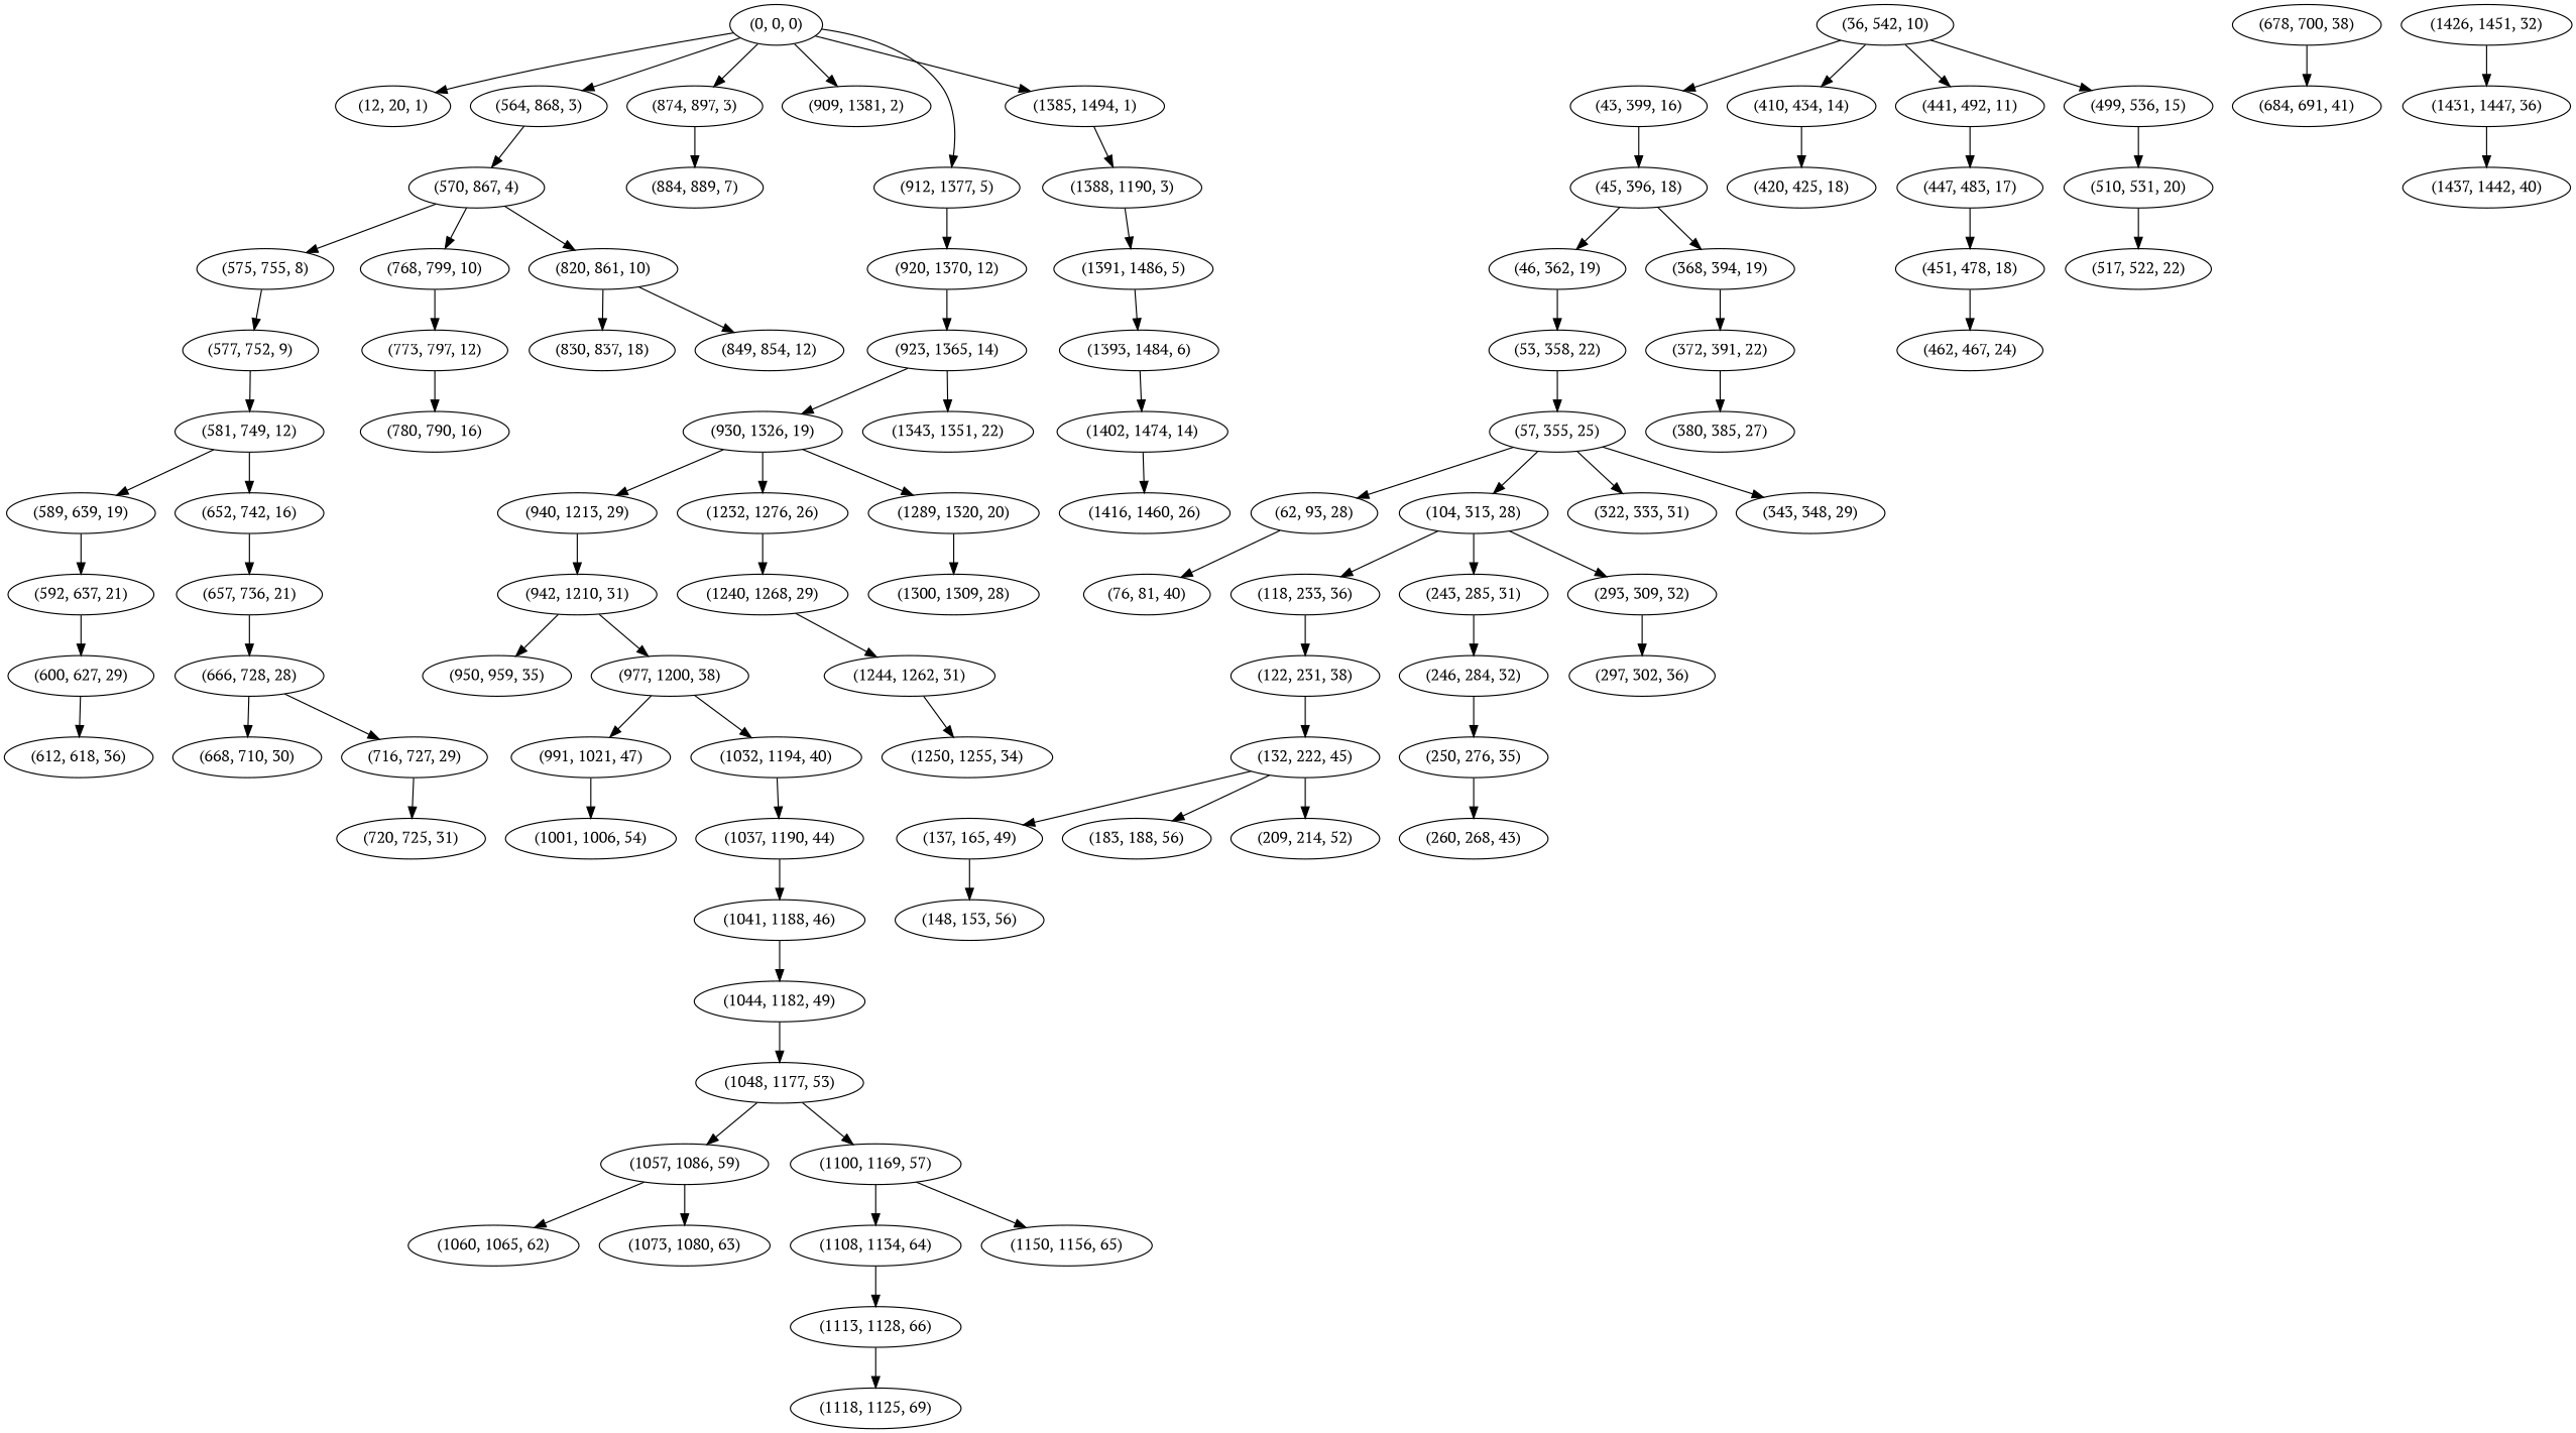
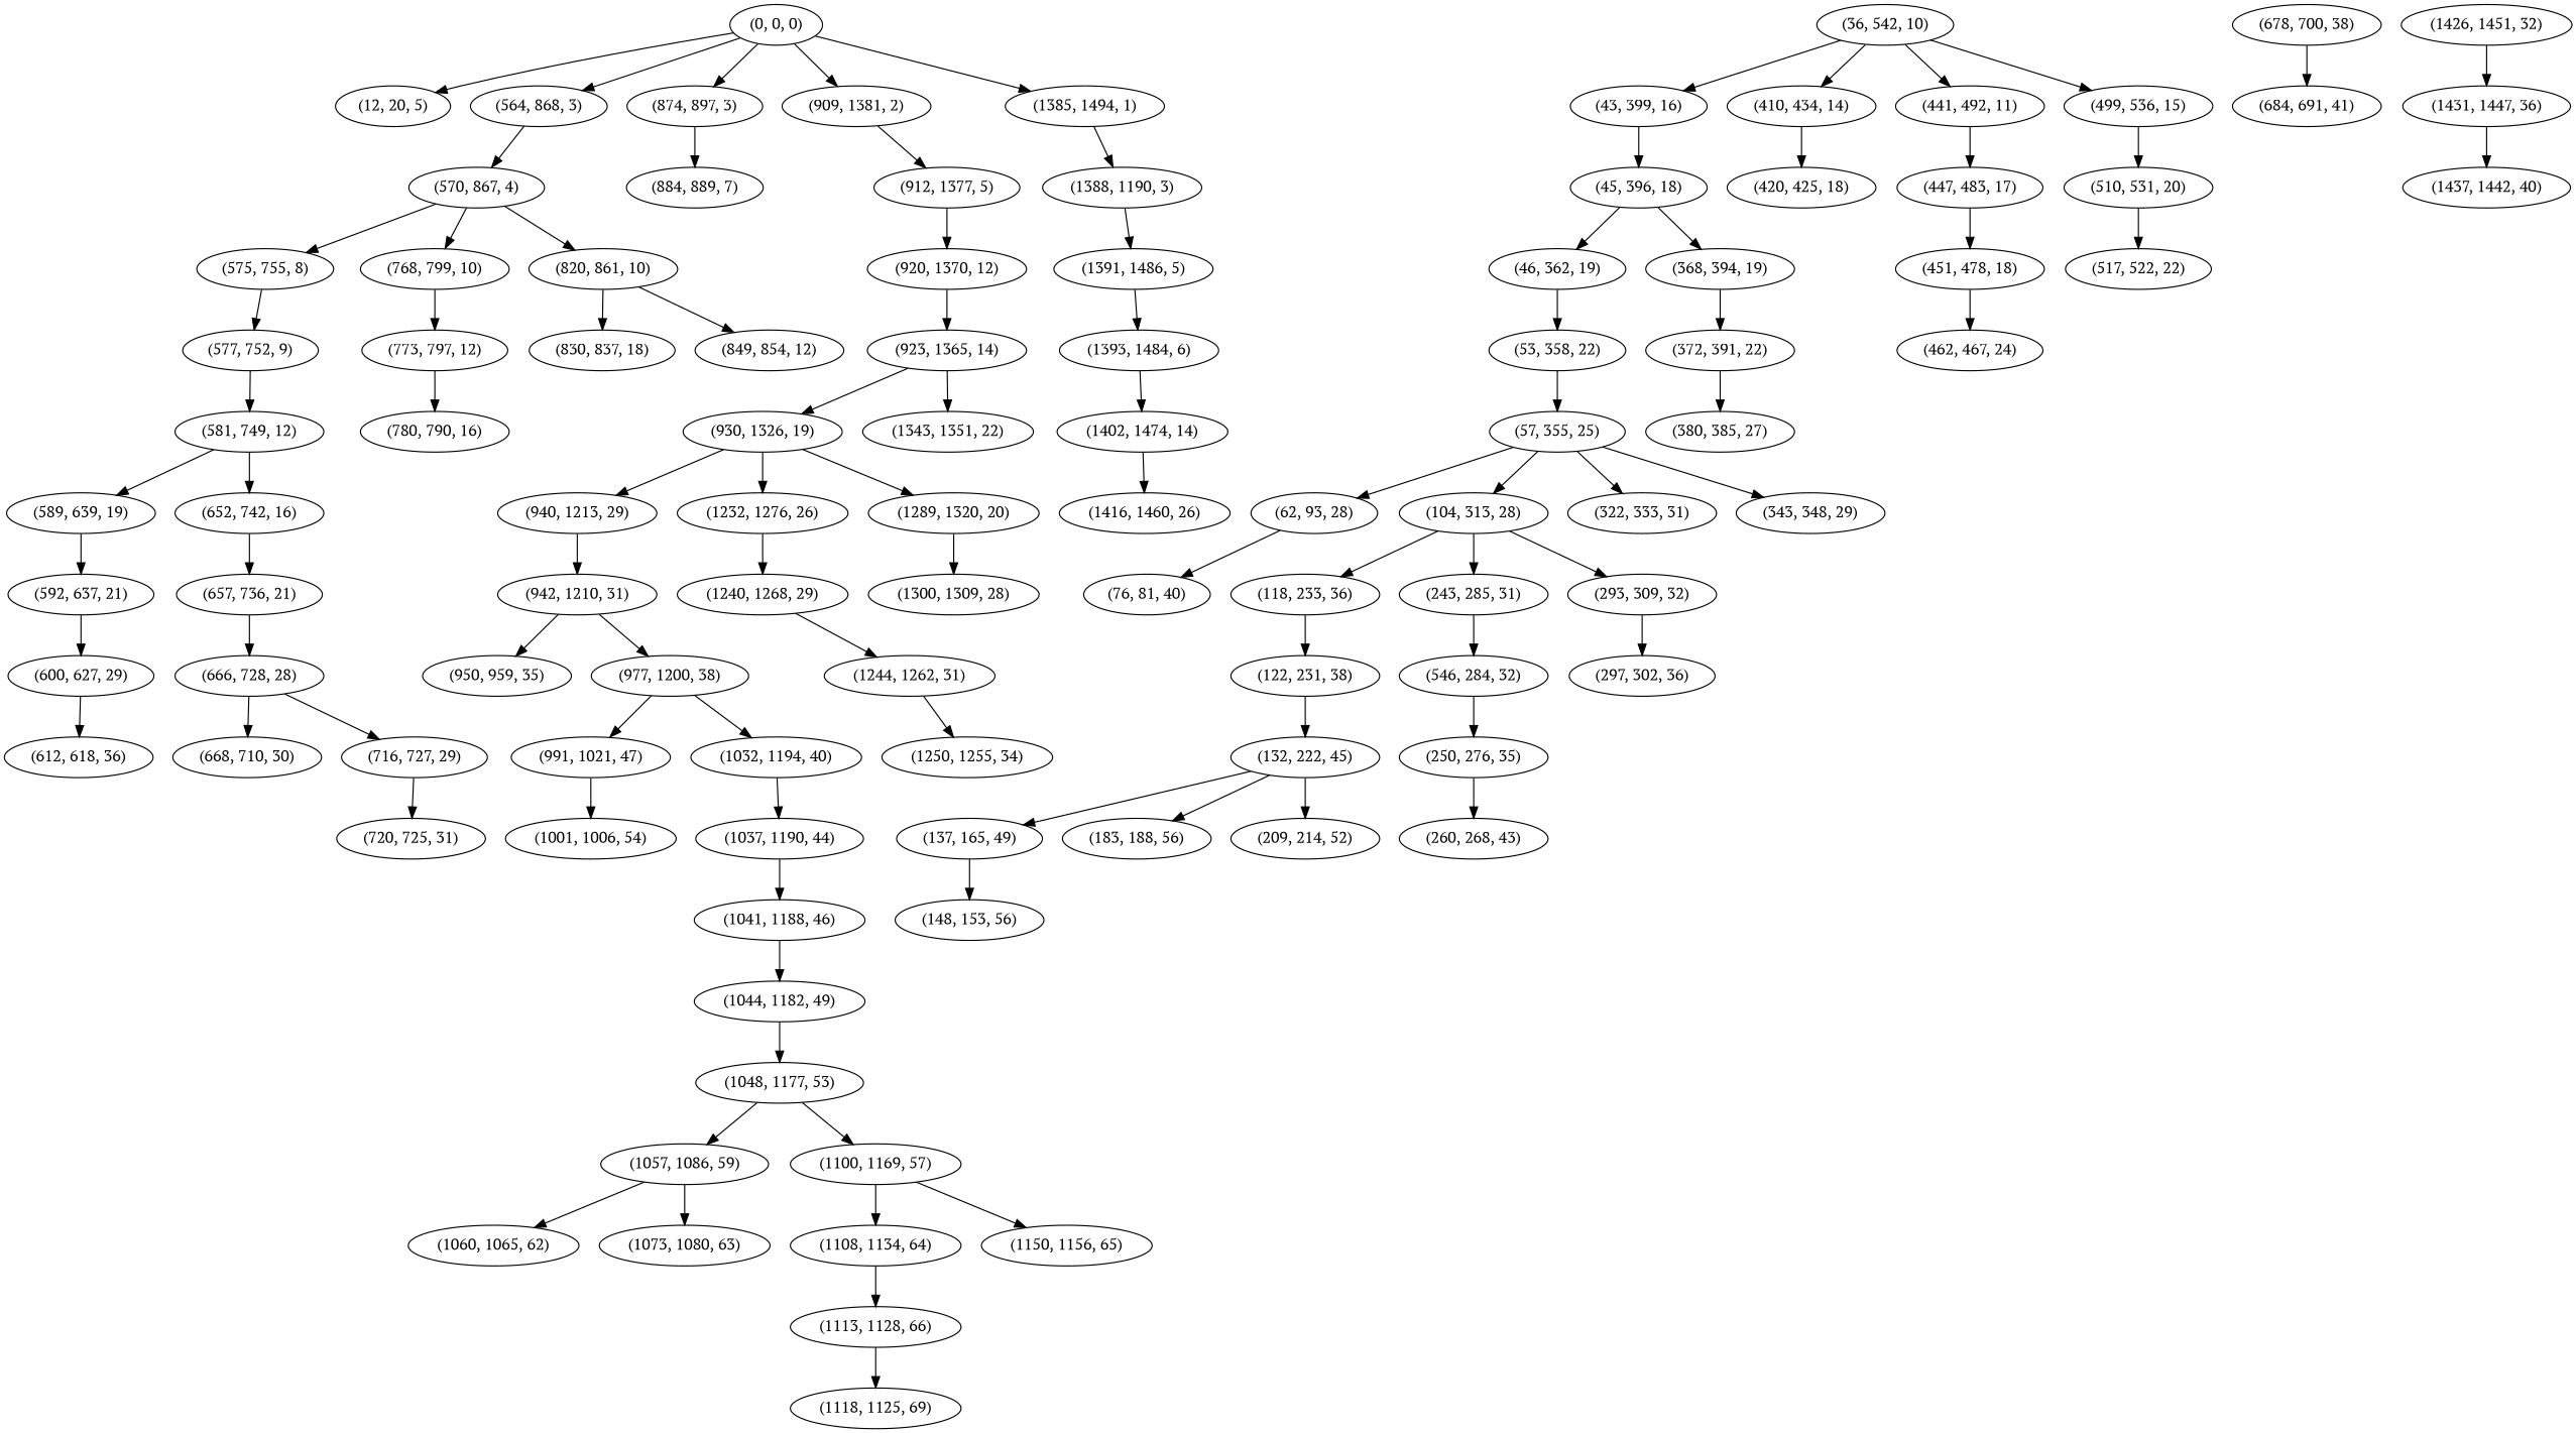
  digraph {
    fontname="PT Serif"
    node [fontname="PT Serif"]
    edge [fontname="PT Serif"]
    "(0, 0, 0)"
-   "(12, 20, 5)" [label="(12, 20, 1)"]
+   "(12, 20, 5)"
    "(564, 868, 3)"
    "(874, 897, 3)"
    "(909, 1381, 2)"
    "(1385, 1494, 1)"
    "(570, 867, 4)"
    "(884, 889, 7)"
    "(912, 1377, 5)"
    n10 [label="(1388, 1190, 3)"]
    "(36, 542, 10)"
    "(43, 399, 16)"
    "(410, 434, 14)"
    "(441, 492, 11)"
    "(499, 536, 15)"
    "(45, 396, 18)"
    "(420, 425, 18)"
    "(447, 483, 17)"
    "(510, 531, 20)"
    "(46, 362, 19)"
    "(368, 394, 19)"
    "(53, 358, 22)"
    "(372, 391, 22)"
    "(57, 355, 25)"
    "(62, 93, 28)"
    "(104, 313, 28)"
    "(322, 333, 31)"
    "(343, 348, 29)"
    "(76, 81, 40)"
    "(118, 233, 36)"
    "(243, 285, 31)"
    "(293, 309, 32)"
    "(122, 231, 38)"
-   "(246, 284, 32)"
+   "(246, 284, 32)" [label="(546, 284, 32)"]
    "(297, 302, 36)"
    "(132, 222, 45)"
    "(137, 165, 49)"
    "(183, 188, 56)"
    "(209, 214, 52)"
    "(148, 153, 56)"
    "(250, 276, 35)"
    "(260, 268, 43)"
    "(380, 385, 27)"
    "(451, 478, 18)"
    "(462, 467, 24)"
    "(517, 522, 22)"
    "(575, 755, 8)"
    "(768, 799, 10)"
    "(820, 861, 10)"
    "(577, 752, 9)"
    "(773, 797, 12)"
    "(830, 837, 18)"
    "(849, 854, 12)"
    "(581, 749, 12)"
    "(589, 639, 19)"
    "(652, 742, 16)"
    "(592, 637, 21)"
    "(657, 736, 21)"
    "(600, 627, 29)"
    "(612, 618, 36)"
    "(666, 728, 28)"
    "(668, 710, 30)"
    "(716, 727, 29)"
    "(720, 725, 31)"
    "(678, 700, 38)"
    "(684, 691, 41)"
    "(780, 790, 16)"
    "(920, 1370, 12)"
    "(923, 1365, 14)"
    "(930, 1326, 19)"
    "(1343, 1351, 22)"
    "(940, 1213, 29)"
    "(1232, 1276, 26)"
    "(1289, 1320, 20)"
    "(942, 1210, 31)"
    "(1240, 1268, 29)"
    "(1300, 1309, 28)"
    "(950, 959, 35)"
    "(977, 1200, 38)"
    "(991, 1021, 47)"
    "(1032, 1194, 40)"
    "(1001, 1006, 54)"
    "(1037, 1190, 44)"
    "(1041, 1188, 46)"
    "(1044, 1182, 49)"
    "(1048, 1177, 53)"
    "(1057, 1086, 59)"
    "(1100, 1169, 57)"
    "(1060, 1065, 62)"
    "(1073, 1080, 63)"
    "(1108, 1134, 64)"
    "(1150, 1156, 65)"
    "(1113, 1128, 66)"
    "(1118, 1125, 69)"
    "(1244, 1262, 31)"
    "(1250, 1255, 34)"
    "(1391, 1486, 5)"
    "(1393, 1484, 6)"
    "(1402, 1474, 14)"
    "(1416, 1460, 26)"
    "(1426, 1451, 32)"
    "(1431, 1447, 36)"
    "(1437, 1442, 40)"
    "(0, 0, 0)" -> "(12, 20, 5)"
    "(0, 0, 0)" -> "(564, 868, 3)"
    "(0, 0, 0)" -> "(874, 897, 3)"
    "(0, 0, 0)" -> "(909, 1381, 2)"
    "(0, 0, 0)" -> "(1385, 1494, 1)"
    "(564, 868, 3)" -> "(570, 867, 4)"
    "(874, 897, 3)" -> "(884, 889, 7)"
-   "(0, 0, 0)" -> "(912, 1377, 5)"
+   "(909, 1381, 2)" -> "(912, 1377, 5)"
    "(1385, 1494, 1)" -> n10
    "(570, 867, 4)" -> "(575, 755, 8)"
    "(570, 867, 4)" -> "(768, 799, 10)"
    "(570, 867, 4)" -> "(820, 861, 10)"
    "(912, 1377, 5)" -> "(920, 1370, 12)"
    n10 -> "(1391, 1486, 5)"
    "(36, 542, 10)" -> "(43, 399, 16)"
    "(36, 542, 10)" -> "(410, 434, 14)"
    "(36, 542, 10)" -> "(441, 492, 11)"
    "(36, 542, 10)" -> "(499, 536, 15)"
    "(43, 399, 16)" -> "(45, 396, 18)"
    "(410, 434, 14)" -> "(420, 425, 18)"
    "(441, 492, 11)" -> "(447, 483, 17)"
    "(499, 536, 15)" -> "(510, 531, 20)"
    "(45, 396, 18)" -> "(46, 362, 19)"
    "(45, 396, 18)" -> "(368, 394, 19)"
    "(447, 483, 17)" -> "(451, 478, 18)"
    "(510, 531, 20)" -> "(517, 522, 22)"
    "(46, 362, 19)" -> "(53, 358, 22)"
    "(368, 394, 19)" -> "(372, 391, 22)"
    "(53, 358, 22)" -> "(57, 355, 25)"
    "(372, 391, 22)" -> "(380, 385, 27)"
    "(57, 355, 25)" -> "(62, 93, 28)"
    "(57, 355, 25)" -> "(104, 313, 28)"
    "(57, 355, 25)" -> "(322, 333, 31)"
    "(57, 355, 25)" -> "(343, 348, 29)"
    "(62, 93, 28)" -> "(76, 81, 40)"
    "(104, 313, 28)" -> "(118, 233, 36)"
    "(104, 313, 28)" -> "(243, 285, 31)"
    "(104, 313, 28)" -> "(293, 309, 32)"
    "(118, 233, 36)" -> "(122, 231, 38)"
    "(243, 285, 31)" -> "(246, 284, 32)"
    "(293, 309, 32)" -> "(297, 302, 36)"
    "(122, 231, 38)" -> "(132, 222, 45)"
    "(246, 284, 32)" -> "(250, 276, 35)"
    "(132, 222, 45)" -> "(137, 165, 49)"
    "(132, 222, 45)" -> "(183, 188, 56)"
    "(132, 222, 45)" -> "(209, 214, 52)"
    "(137, 165, 49)" -> "(148, 153, 56)"
    "(250, 276, 35)" -> "(260, 268, 43)"
    "(451, 478, 18)" -> "(462, 467, 24)"
    "(575, 755, 8)" -> "(577, 752, 9)"
    "(768, 799, 10)" -> "(773, 797, 12)"
    "(820, 861, 10)" -> "(830, 837, 18)"
    "(820, 861, 10)" -> "(849, 854, 12)"
    "(577, 752, 9)" -> "(581, 749, 12)"
    "(773, 797, 12)" -> "(780, 790, 16)"
    "(581, 749, 12)" -> "(589, 639, 19)"
    "(581, 749, 12)" -> "(652, 742, 16)"
    "(589, 639, 19)" -> "(592, 637, 21)"
    "(652, 742, 16)" -> "(657, 736, 21)"
    "(592, 637, 21)" -> "(600, 627, 29)"
    "(657, 736, 21)" -> "(666, 728, 28)"
    "(600, 627, 29)" -> "(612, 618, 36)"
    "(666, 728, 28)" -> "(668, 710, 30)"
    "(666, 728, 28)" -> "(716, 727, 29)"
    "(716, 727, 29)" -> "(720, 725, 31)"
    "(678, 700, 38)" -> "(684, 691, 41)"
    "(920, 1370, 12)" -> "(923, 1365, 14)"
    "(923, 1365, 14)" -> "(930, 1326, 19)"
    "(923, 1365, 14)" -> "(1343, 1351, 22)"
    "(930, 1326, 19)" -> "(940, 1213, 29)"
    "(930, 1326, 19)" -> "(1232, 1276, 26)"
    "(930, 1326, 19)" -> "(1289, 1320, 20)"
    "(940, 1213, 29)" -> "(942, 1210, 31)"
    "(1232, 1276, 26)" -> "(1240, 1268, 29)"
    "(1289, 1320, 20)" -> "(1300, 1309, 28)"
    "(942, 1210, 31)" -> "(950, 959, 35)"
    "(942, 1210, 31)" -> "(977, 1200, 38)"
    "(1240, 1268, 29)" -> "(1244, 1262, 31)"
    "(977, 1200, 38)" -> "(991, 1021, 47)"
    "(977, 1200, 38)" -> "(1032, 1194, 40)"
    "(991, 1021, 47)" -> "(1001, 1006, 54)"
    "(1032, 1194, 40)" -> "(1037, 1190, 44)"
    "(1037, 1190, 44)" -> "(1041, 1188, 46)"
    "(1041, 1188, 46)" -> "(1044, 1182, 49)"
    "(1044, 1182, 49)" -> "(1048, 1177, 53)"
    "(1048, 1177, 53)" -> "(1057, 1086, 59)"
    "(1048, 1177, 53)" -> "(1100, 1169, 57)"
    "(1057, 1086, 59)" -> "(1060, 1065, 62)"
    "(1057, 1086, 59)" -> "(1073, 1080, 63)"
    "(1100, 1169, 57)" -> "(1108, 1134, 64)"
    "(1100, 1169, 57)" -> "(1150, 1156, 65)"
    "(1108, 1134, 64)" -> "(1113, 1128, 66)"
    "(1113, 1128, 66)" -> "(1118, 1125, 69)"
    "(1244, 1262, 31)" -> "(1250, 1255, 34)"
    "(1391, 1486, 5)" -> "(1393, 1484, 6)"
    "(1393, 1484, 6)" -> "(1402, 1474, 14)"
    "(1402, 1474, 14)" -> "(1416, 1460, 26)"
    "(1426, 1451, 32)" -> "(1431, 1447, 36)"
    "(1431, 1447, 36)" -> "(1437, 1442, 40)"
  }
